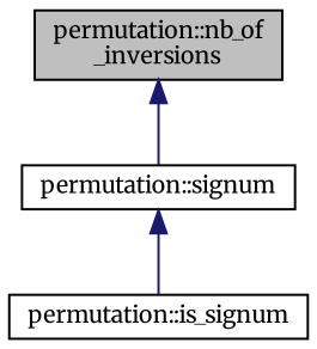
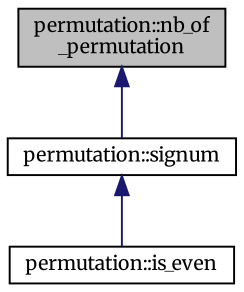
  digraph {
    fontname=Merriweather
    rankdir=TB
    node [color=black fillcolor=white fontname=Merriweather fontsize=10 shape=record style=filled]
    edge [color=midnightblue dir=back fontname=Merriweather fontsize=10 labelfontname=Helvetica labelfontsize=10 style=solid]
-   n1 [fillcolor=grey75 fontcolor=black height=0.2 label="permutation::nb_of\l_inversions" width=0.4]
+   n1 [fillcolor=grey75 fontcolor=black height=0.2 label="permutation::nb_of\l_permutation" width=0.4]
    n2 [height=0.2 label="permutation::signum" width=0.4]
-   n3 [height=0.2 label="permutation::is_signum" width=0.4]
+   n3 [height=0.2 label="permutation::is_even" width=0.4]
    n1 -> n2
    n2 -> n3
  }
